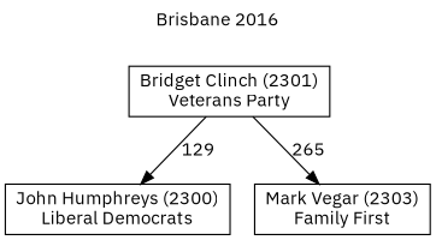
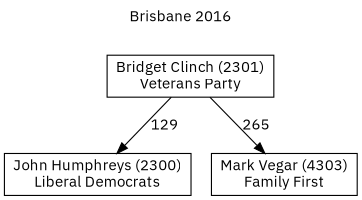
  digraph {
    fontname="IBM Plex Sans"
    label="Brisbane 2016"
    labelloc=t
    mclimit=10
    node [fontname="IBM Plex Sans" shape=box]
    edge [fontname="IBM Plex Sans"]
    n1 [label="John Humphreys (2300)\nLiberal Democrats"]
-   n2 [label="Mark Vegar (2303)\nFamily First"]
+   n2 [label="Mark Vegar (4303)\nFamily First"]
    n3 [label="Bridget Clinch (2301)\nVeterans Party"]
    n3 -> n1 [label=129]
    n3 -> n2 [label=265]
  }
